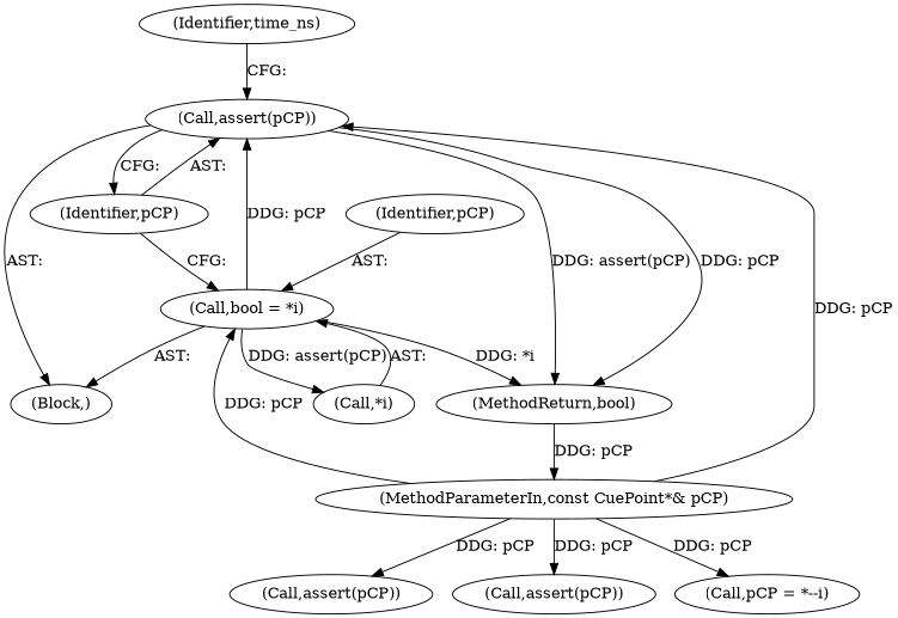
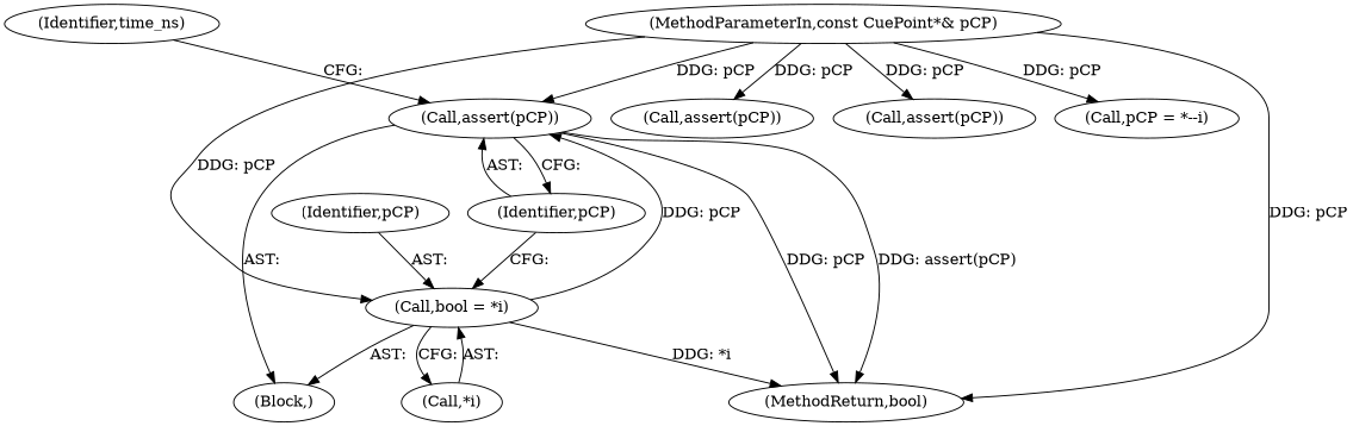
  digraph {
    n1 [label="(Call,assert(pCP))"]
    n2 [label="(Identifier,pCP)"]
    n3 [label="(Block,)"]
    n4 [label="(MethodReturn,bool)"]
    n5 [label="(Call,bool = *i)"]
    n6 [label="(Call,*i)"]
    n7 [label="(MethodParameterIn,const CuePoint*& pCP)"]
    n8 [label="(Call,assert(pCP))"]
    n9 [label="(Call,assert(pCP))"]
    n10 [label="(Call,pCP = *--i)"]
    n11 [label="(Identifier,pCP)"]
    n12 [label="(Identifier,time_ns)"]
    n1 -> n2 [label="CFG: "]
    n1 -> n3 [label="AST: "]
    n1 -> n4 [label="DDG: assert(pCP)"]
    n1 -> n4 [label="DDG: pCP"]
    n2 -> n1 [label="AST: "]
    n2 -> n5 [label="CFG: "]
    n5 -> n1 [label="DDG: pCP"]
    n5 -> n3 [label="AST: "]
    n5 -> n4 [label="DDG: *i"]
-   n5 -> n6 [label="DDG: assert(pCP)"]
+   n5 -> n6 [label="CFG: "]
    n6 -> n5 [label="AST: "]
    n7 -> n1 [label="DDG: pCP"]
-   n4 -> n7 [label="DDG: pCP"]
+   n7 -> n4 [label="DDG: pCP"]
    n7 -> n5 [label="DDG: pCP"]
    n7 -> n8 [label="DDG: pCP"]
    n7 -> n9 [label="DDG: pCP"]
    n7 -> n10 [label="DDG: pCP"]
    n11 -> n5 [label="AST: "]
    n12 -> n1 [label="CFG: "]
  }
